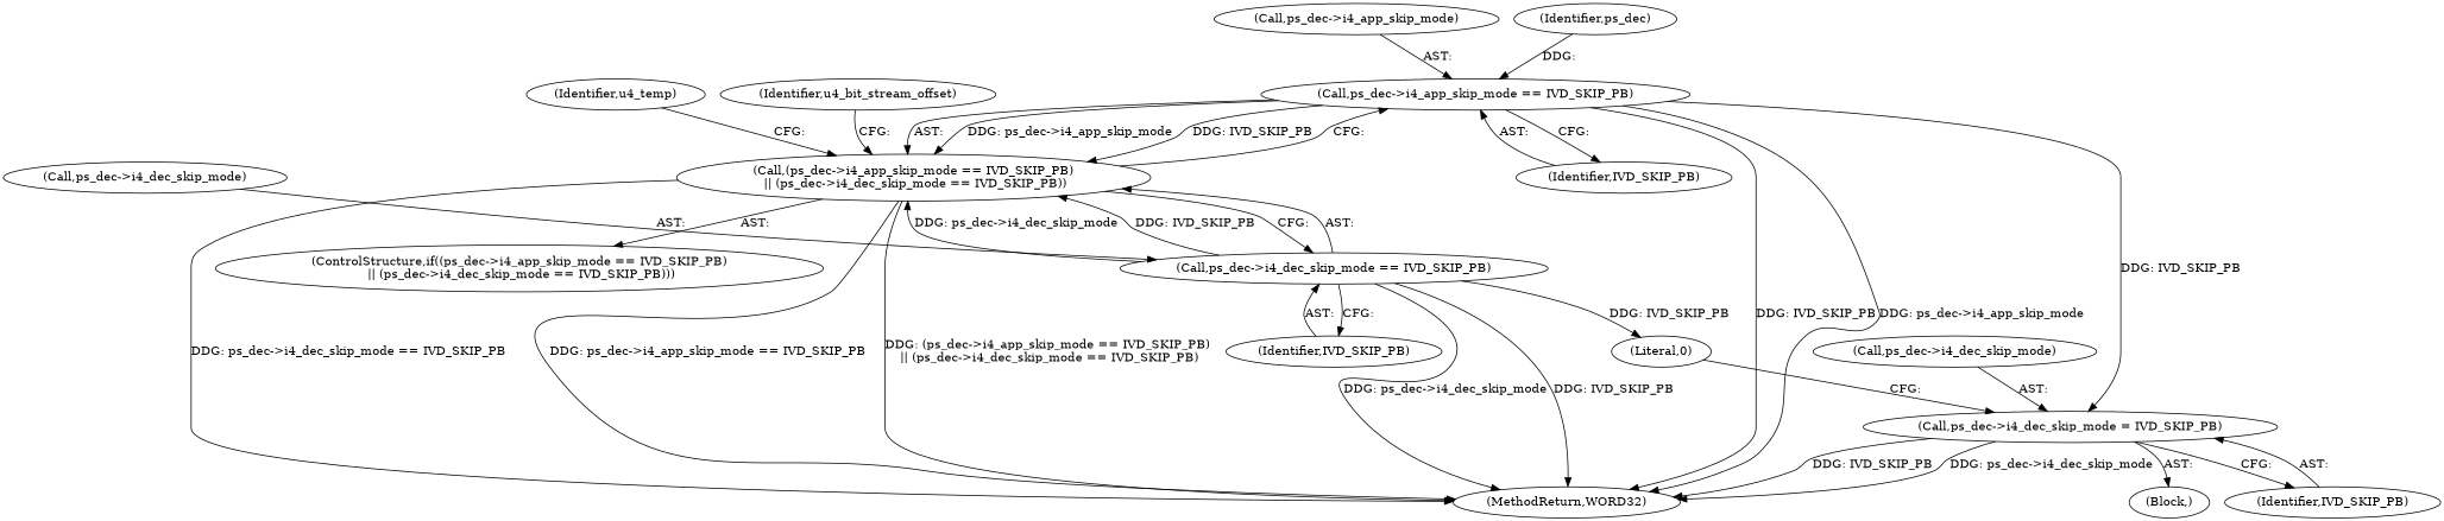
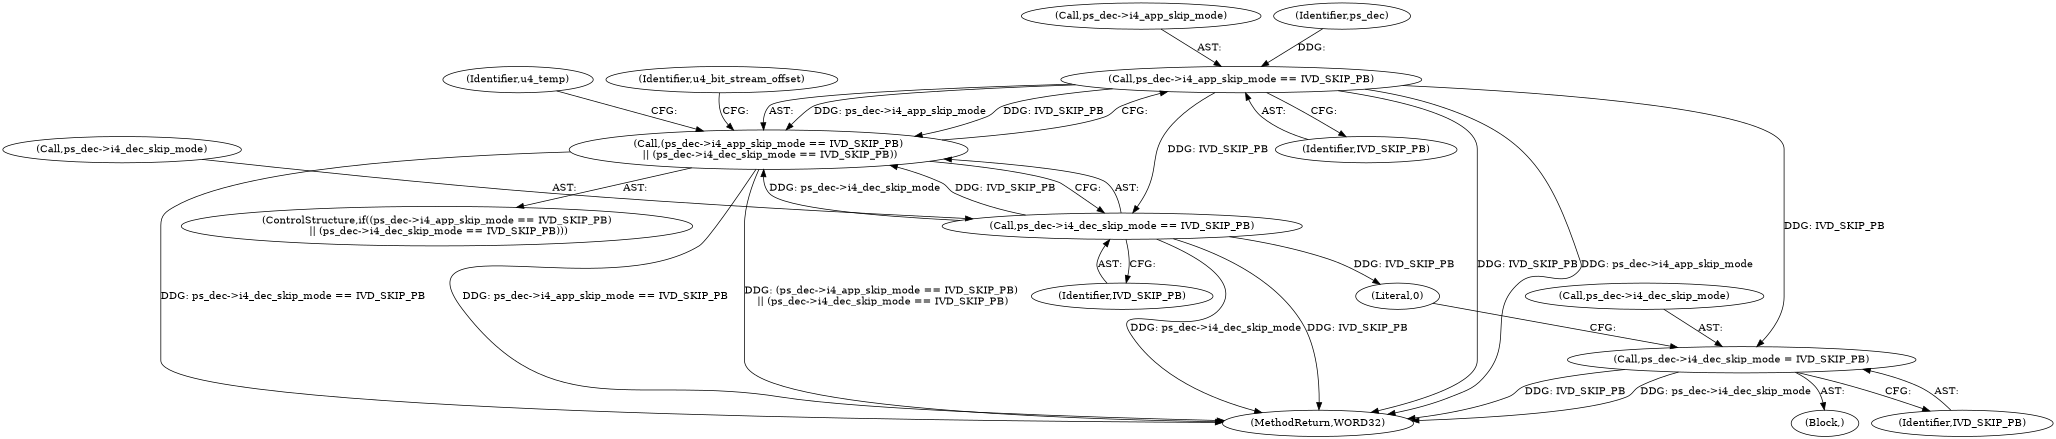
  digraph {
    n1 [label="(Call,ps_dec->i4_app_skip_mode == IVD_SKIP_PB)"]
    n2 [label="(Call,(ps_dec->i4_app_skip_mode == IVD_SKIP_PB)\n || (ps_dec->i4_dec_skip_mode == IVD_SKIP_PB))"]
    n3 [label="(Call,ps_dec->i4_dec_skip_mode == IVD_SKIP_PB)"]
    n4 [label="(Call,ps_dec->i4_dec_skip_mode = IVD_SKIP_PB)"]
    n5 [label="(MethodReturn,WORD32)"]
    n6 [label="(Identifier,IVD_SKIP_PB)"]
    n7 [label="(ControlStructure,if((ps_dec->i4_app_skip_mode == IVD_SKIP_PB)\n || (ps_dec->i4_dec_skip_mode == IVD_SKIP_PB)))"]
    n8 [label="(Identifier,IVD_SKIP_PB)"]
    n9 [label="(Literal,0)"]
    n10 [label="(Block,)"]
    n11 [label="(Identifier,IVD_SKIP_PB)"]
    n12 [label="(Identifier,u4_temp)"]
    n13 [label="(Call,ps_dec->i4_dec_skip_mode)"]
    n14 [label="(Call,ps_dec->i4_app_skip_mode)"]
    n15 [label="(Identifier,u4_bit_stream_offset)"]
    n16 [label="(Call,ps_dec->i4_dec_skip_mode)"]
    n17 [label="(Identifier,ps_dec)"]
    n1 -> n2 [label="AST: "]
    n1 -> n2 [label="DDG: ps_dec->i4_app_skip_mode"]
    n1 -> n2 [label="DDG: IVD_SKIP_PB"]
+   n1 -> n3 [label="DDG: IVD_SKIP_PB"]
    n1 -> n4 [label="DDG: IVD_SKIP_PB"]
    n1 -> n5 [label="DDG: IVD_SKIP_PB"]
    n1 -> n5 [label="DDG: ps_dec->i4_app_skip_mode"]
    n1 -> n6 [label="CFG: "]
    n2 -> n1 [label="CFG: "]
    n2 -> n3 [label="CFG: "]
    n2 -> n5 [label="DDG: (ps_dec->i4_app_skip_mode == IVD_SKIP_PB)\n || (ps_dec->i4_dec_skip_mode == IVD_SKIP_PB)"]
    n2 -> n5 [label="DDG: ps_dec->i4_dec_skip_mode == IVD_SKIP_PB"]
    n2 -> n5 [label="DDG: ps_dec->i4_app_skip_mode == IVD_SKIP_PB"]
    n2 -> n7 [label="AST: "]
    n3 -> n2 [label="AST: "]
    n3 -> n2 [label="DDG: ps_dec->i4_dec_skip_mode"]
    n3 -> n2 [label="DDG: IVD_SKIP_PB"]
    n3 -> n5 [label="DDG: ps_dec->i4_dec_skip_mode"]
    n3 -> n5 [label="DDG: IVD_SKIP_PB"]
    n3 -> n8 [label="CFG: "]
    n3 -> n9 [label="DDG: IVD_SKIP_PB"]
    n4 -> n5 [label="DDG: IVD_SKIP_PB"]
    n4 -> n5 [label="DDG: ps_dec->i4_dec_skip_mode"]
    n4 -> n10 [label="AST: "]
    n4 -> n11 [label="CFG: "]
    n6 -> n1 [label="AST: "]
    n8 -> n3 [label="AST: "]
    n9 -> n4 [label="CFG: "]
    n11 -> n4 [label="AST: "]
    n12 -> n2 [label="CFG: "]
    n13 -> n4 [label="AST: "]
    n14 -> n1 [label="AST: "]
    n15 -> n2 [label="CFG: "]
    n16 -> n3 [label="AST: "]
    n17 -> n1 [label="DDG: "]
  }
